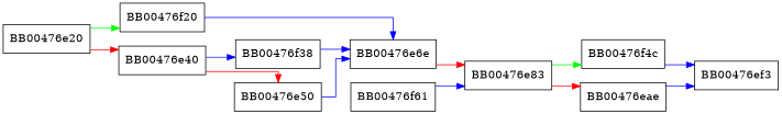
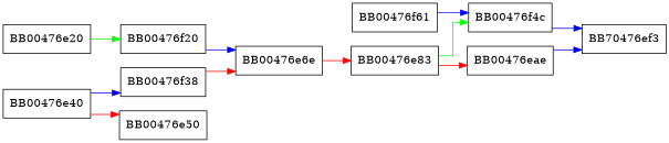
  digraph {
    rankdir=LR
    splines=ortho
    node [shape=box]
    edge [color=blue]
    BB00476e20
    BB00476f20
    BB00476e40
    BB00476e6e
    BB00476f38
    BB00476e50
    BB00476e83
    BB00476f61
    BB00476f4c
    BB00476eae
-   BB00476ef3
+   BB00476ef3 [label=BB70476ef3]
    BB00476e20 -> BB00476f20 [color=green]
-   BB00476e20 -> BB00476e40 [color=red]
    BB00476f20 -> BB00476e6e
    BB00476e40 -> BB00476f38
    BB00476e40 -> BB00476e50 [color=red]
    BB00476e6e -> BB00476e83 [color=red]
-   BB00476f38 -> BB00476e6e
-   BB00476e50 -> BB00476e6e
+   BB00476f38 -> BB00476e6e [color=red]
    BB00476e83 -> BB00476f4c [color=green]
    BB00476e83 -> BB00476eae [color=red]
-   BB00476f61 -> BB00476e83
+   BB00476f61 -> BB00476f4c
    BB00476f4c -> BB00476ef3
    BB00476eae -> BB00476ef3
  }
